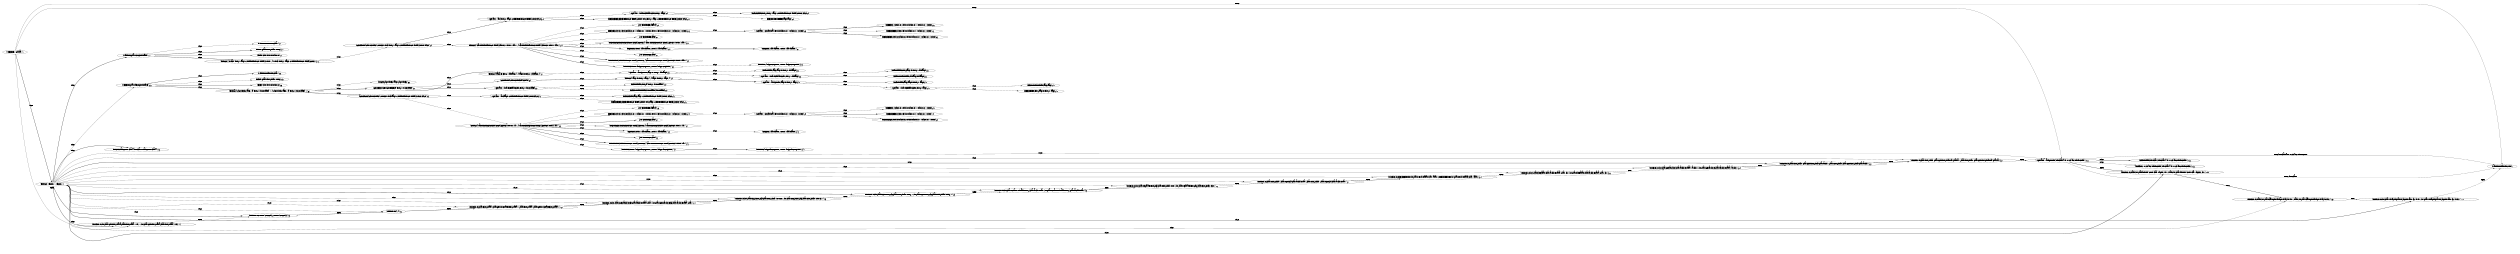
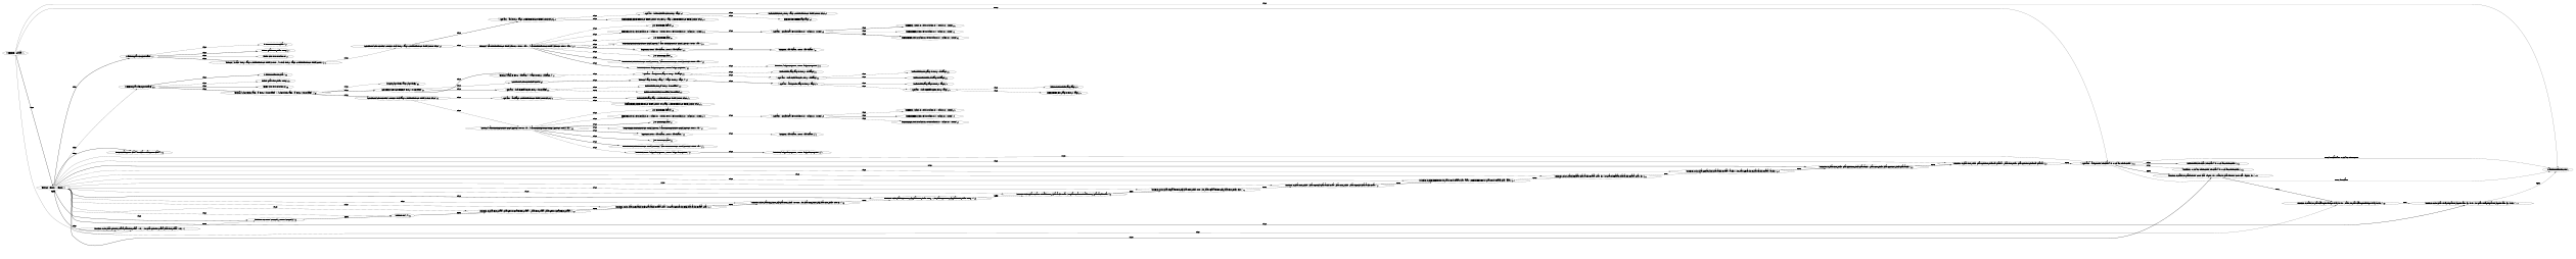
  digraph {
    rankdir=LR
    edge [style=solid]
    n1 [label=<(METHOD,&lt;global&gt;)<SUB>1</SUB>>]
    n2 [label=<(BLOCK,&lt;empty&gt;,&lt;empty&gt;)<SUB>1</SUB>>]
    n3 [label=<(UNKNOWN,int phar_get_entry_data(phar_entry_data **ret, ...,int phar_get_entry_data(phar_entry_data **ret, ...)<SUB>1</SUB>>]
    n4 [label=<(&lt;operator&gt;.assignment,hexChars[] = &quot;0123456789ABCDEF&quot;)<SUB>1038</SUB>>]
    n5 [label=<(METHOD_RETURN,ANY)<SUB>1</SUB>>]
    n6 [label=<(UNKNOWN,return SUCCESS;,return SUCCESS;)<SUB>155</SUB>>]
    n7 [label=<(UNKNOWN,},})<SUB>156</SUB>>]
    n8 [label=<(UNKNOWN,phar_entry_data *phar_get_or_create_entry_data(...,phar_entry_data *phar_get_or_create_entry_data(...)<SUB>162</SUB>>]
    n9 [label=<(UNKNOWN,int phar_open_archive_fp(phar_archive_data *pha...,int phar_open_archive_fp(phar_archive_data *pha...)<SUB>274</SUB>>]
    n10 [label=<(UNKNOWN,int phar_copy_entry_fp(phar_entry_info *source,...,int phar_copy_entry_fp(phar_entry_info *source,...)<SUB>295</SUB>>]
    n11 [label=<(UNKNOWN,int phar_open_entry_fp(phar_entry_info *entry, ...,int phar_open_entry_fp(phar_entry_info *entry, ...)<SUB>339</SUB>>]
    n12 [label=<(UNKNOWN,int phar_create_writeable_entry(phar_archive_da...,int phar_create_writeable_entry(phar_archive_da...)<SUB>455</SUB>>]
    n13 [label=<(UNKNOWN,int phar_separate_entry_fp(phar_entry_info *ent...,int phar_separate_entry_fp(phar_entry_info *ent...)<SUB>508</SUB>>]
    n14 [label=<(UNKNOWN,phar_entry_info * phar_open_jit(phar_archive_da...,phar_entry_info * phar_open_jit(phar_archive_da...)<SUB>557</SUB>>]
    n15 [label=<(UNKNOWN,PHP_PHAR_API int phar_resolve_alias(char *alias...,PHP_PHAR_API int phar_resolve_alias(char *alias...)<SUB>574</SUB>>]
    n16 [label=<(UNKNOWN,int phar_free_alias(phar_archive_data *phar, ch...,int phar_free_alias(phar_archive_data *phar, ch...)<SUB>586</SUB>>]
    n17 [label=<(UNKNOWN,int phar_get_archive(phar_archive_data **archiv...,int phar_get_archive(phar_archive_data **archiv...)<SUB>609</SUB>>]
    n18 [label=<(METHOD,phar_compress_filter)<SUB>117</SUB>>]
    n19 [label=<(METHOD,phar_decompress_filter)<SUB>833</SUB>>]
    n20 [label=<(UNKNOWN,phar_entry_info *phar_get_entry_info(phar_archi...,phar_entry_info *phar_get_entry_info(phar_archi...)<SUB>857</SUB>>]
    n21 [label=<(UNKNOWN,phar_entry_info *phar_get_entry_info_dir(phar_a...,phar_entry_info *phar_get_entry_info_dir(phar_a...)<SUB>867</SUB>>]
    n22 [label=<(LOCAL,static const char[] hexChars: static const char[])<SUB>1038</SUB>>]
    n23 [label=<(UNKNOWN,static int phar_hex_str(const char *digest, siz...,static int phar_hex_str(const char *digest, siz...)<SUB>1040</SUB>>]
    n24 [label=<(UNKNOWN,static int phar_call_openssl_signverify(int is_...,static int phar_call_openssl_signverify(int is_...)<SUB>1057</SUB>>]
    n25 [label=<(UNKNOWN,int phar_verify_signature(php_stream *fp, size_...,int phar_verify_signature(php_stream *fp, size_...)<SUB>1170</SUB>>]
    n26 [label=<(IDENTIFIER,hexChars,hexChars[] = &quot;0123456789ABCDEF&quot;)<SUB>1038</SUB>>]
    n27 [label=<(LITERAL,&quot;0123456789ABCDEF&quot;,hexChars[] = &quot;0123456789ABCDEF&quot;)<SUB>1038</SUB>>]
    n28 [label=<(PARAM,phar_entry_info * entry)<SUB>817</SUB>>]
    n29 [label=<(PARAM,int return_unknown)<SUB>817</SUB>>]
    n30 [label=<(BLOCK,{ 	switch (entry-&gt;flags &amp; PHAR_ENT_COMPRESSION_...,{ 	switch (entry-&gt;flags &amp; PHAR_ENT_COMPRESSION_...)<SUB>818</SUB>>]
    n31 [label=<(METHOD_RETURN,char*)<SUB>817</SUB>>]
    n32 [label=<(PARAM,phar_entry_info * entry)<SUB>833</SUB>>]
    n33 [label=<(PARAM,int return_unknown)<SUB>833</SUB>>]
    n34 [label=<(BLOCK,{ 	php_uint32 flags;  	if (entry-&gt;is_modified) ...,{ 	php_uint32 flags;  	if (entry-&gt;is_modified) ...)<SUB>834</SUB>>]
    n35 [label=<(METHOD_RETURN,char*)<SUB>833</SUB>>]
    n36 [label=<(CONTROL_STRUCTURE,SWITCH,switch(entry-&gt;flags &amp; PHAR_ENT_COMPRESSION_MASK))<SUB>819</SUB>>]
    n37 [label=<(&lt;operator&gt;.and,entry-&gt;flags &amp; PHAR_ENT_COMPRESSION_MASK)<SUB>819</SUB>>]
    n38 [label=<(BLOCK,{ 	case PHAR_ENT_COMPRESSED_GZ: 		return &quot;zlib....,{ 	case PHAR_ENT_COMPRESSED_GZ: 		return &quot;zlib....)<SUB>819</SUB>>]
    n39 [label=<(&lt;operator&gt;.indirectFieldAccess,entry-&gt;flags)<SUB>819</SUB>>]
    n40 [label=<(IDENTIFIER,PHAR_ENT_COMPRESSION_MASK,entry-&gt;flags &amp; PHAR_ENT_COMPRESSION_MASK)<SUB>819</SUB>>]
    n41 [label=<(JUMP_TARGET,case)<SUB>820</SUB>>]
    n42 [label=<(IDENTIFIER,PHAR_ENT_COMPRESSED_GZ,{ 	case PHAR_ENT_COMPRESSED_GZ: 		return &quot;zlib....)<SUB>820</SUB>>]
    n43 [label=<(RETURN,return &quot;zlib.deflate&quot;;,return &quot;zlib.deflate&quot;;)<SUB>821</SUB>>]
    n44 [label=<(JUMP_TARGET,case)<SUB>822</SUB>>]
    n45 [label=<(IDENTIFIER,PHAR_ENT_COMPRESSED_BZ2,{ 	case PHAR_ENT_COMPRESSED_GZ: 		return &quot;zlib....)<SUB>822</SUB>>]
    n46 [label=<(RETURN,return &quot;bzip2.compress&quot;;,return &quot;bzip2.compress&quot;;)<SUB>823</SUB>>]
    n47 [label=<(JUMP_TARGET,default)<SUB>824</SUB>>]
    n48 [label=<(RETURN,return return_unknown ? &quot;unknown&quot; : NULL;,return return_unknown ? &quot;unknown&quot; : NULL;)<SUB>825</SUB>>]
    n49 [label=<(IDENTIFIER,entry,entry-&gt;flags &amp; PHAR_ENT_COMPRESSION_MASK)<SUB>819</SUB>>]
    n50 [label=<(FIELD_IDENTIFIER,flags,flags)<SUB>819</SUB>>]
    n51 [label=<(LITERAL,&quot;zlib.deflate&quot;,return &quot;zlib.deflate&quot;;)<SUB>821</SUB>>]
    n52 [label=<(LITERAL,&quot;bzip2.compress&quot;,return &quot;bzip2.compress&quot;;)<SUB>823</SUB>>]
    n53 [label=<(&lt;operator&gt;.conditional,return_unknown ? &quot;unknown&quot; : NULL)<SUB>825</SUB>>]
    n54 [label=<(IDENTIFIER,return_unknown,return_unknown ? &quot;unknown&quot; : NULL)<SUB>825</SUB>>]
    n55 [label=<(LITERAL,&quot;unknown&quot;,return_unknown ? &quot;unknown&quot; : NULL)<SUB>825</SUB>>]
    n56 [label=<(IDENTIFIER,NULL,return_unknown ? &quot;unknown&quot; : NULL)<SUB>825</SUB>>]
    n57 [label=<(LOCAL,php_uint32 flags: php_uint32)<SUB>835</SUB>>]
    n58 [label=<(CONTROL_STRUCTURE,IF,if (entry-&gt;is_modified))<SUB>837</SUB>>]
    n59 [label=<(CONTROL_STRUCTURE,SWITCH,switch(flags &amp; PHAR_ENT_COMPRESSION_MASK))<SUB>843</SUB>>]
    n60 [label=<(&lt;operator&gt;.indirectFieldAccess,entry-&gt;is_modified)<SUB>837</SUB>>]
    n61 [label=<(BLOCK,{ 		flags = entry-&gt;old_flags; 	},{ 		flags = entry-&gt;old_flags; 	})<SUB>837</SUB>>]
    n62 [label=<(CONTROL_STRUCTURE,ELSE,else)<SUB>839</SUB>>]
    n63 [label=<(&lt;operator&gt;.and,flags &amp; PHAR_ENT_COMPRESSION_MASK)<SUB>843</SUB>>]
    n64 [label=<(BLOCK,{ 		case PHAR_ENT_COMPRESSED_GZ: 			return &quot;zli...,{ 		case PHAR_ENT_COMPRESSED_GZ: 			return &quot;zli...)<SUB>843</SUB>>]
    n65 [label=<(IDENTIFIER,entry,if (entry-&gt;is_modified))<SUB>837</SUB>>]
    n66 [label=<(FIELD_IDENTIFIER,is_modified,is_modified)<SUB>837</SUB>>]
    n67 [label=<(&lt;operator&gt;.assignment,flags = entry-&gt;old_flags)<SUB>838</SUB>>]
    n68 [label=<(BLOCK,{ 		flags = entry-&gt;flags; 	},{ 		flags = entry-&gt;flags; 	})<SUB>839</SUB>>]
    n69 [label=<(IDENTIFIER,flags,flags = entry-&gt;old_flags)<SUB>838</SUB>>]
    n70 [label=<(&lt;operator&gt;.indirectFieldAccess,entry-&gt;old_flags)<SUB>838</SUB>>]
    n71 [label=<(IDENTIFIER,entry,flags = entry-&gt;old_flags)<SUB>838</SUB>>]
    n72 [label=<(FIELD_IDENTIFIER,old_flags,old_flags)<SUB>838</SUB>>]
    n73 [label=<(&lt;operator&gt;.assignment,flags = entry-&gt;flags)<SUB>840</SUB>>]
    n74 [label=<(IDENTIFIER,flags,flags = entry-&gt;flags)<SUB>840</SUB>>]
    n75 [label=<(&lt;operator&gt;.indirectFieldAccess,entry-&gt;flags)<SUB>840</SUB>>]
    n76 [label=<(IDENTIFIER,entry,flags = entry-&gt;flags)<SUB>840</SUB>>]
    n77 [label=<(FIELD_IDENTIFIER,flags,flags)<SUB>840</SUB>>]
    n78 [label=<(IDENTIFIER,flags,flags &amp; PHAR_ENT_COMPRESSION_MASK)<SUB>843</SUB>>]
    n79 [label=<(IDENTIFIER,PHAR_ENT_COMPRESSION_MASK,flags &amp; PHAR_ENT_COMPRESSION_MASK)<SUB>843</SUB>>]
    n80 [label=<(JUMP_TARGET,case)<SUB>844</SUB>>]
    n81 [label=<(IDENTIFIER,PHAR_ENT_COMPRESSED_GZ,{ 		case PHAR_ENT_COMPRESSED_GZ: 			return &quot;zli...)<SUB>844</SUB>>]
    n82 [label=<(RETURN,return &quot;zlib.inflate&quot;;,return &quot;zlib.inflate&quot;;)<SUB>845</SUB>>]
    n83 [label=<(JUMP_TARGET,case)<SUB>846</SUB>>]
    n84 [label=<(IDENTIFIER,PHAR_ENT_COMPRESSED_BZ2,{ 		case PHAR_ENT_COMPRESSED_GZ: 			return &quot;zli...)<SUB>846</SUB>>]
    n85 [label=<(RETURN,return &quot;bzip2.decompress&quot;;,return &quot;bzip2.decompress&quot;;)<SUB>847</SUB>>]
    n86 [label=<(JUMP_TARGET,default)<SUB>848</SUB>>]
    n87 [label=<(RETURN,return return_unknown ? &quot;unknown&quot; : NULL;,return return_unknown ? &quot;unknown&quot; : NULL;)<SUB>849</SUB>>]
    n88 [label=<(LITERAL,&quot;zlib.inflate&quot;,return &quot;zlib.inflate&quot;;)<SUB>845</SUB>>]
    n89 [label=<(LITERAL,&quot;bzip2.decompress&quot;,return &quot;bzip2.decompress&quot;;)<SUB>847</SUB>>]
    n90 [label=<(&lt;operator&gt;.conditional,return_unknown ? &quot;unknown&quot; : NULL)<SUB>849</SUB>>]
    n91 [label=<(IDENTIFIER,return_unknown,return_unknown ? &quot;unknown&quot; : NULL)<SUB>849</SUB>>]
    n92 [label=<(LITERAL,&quot;unknown&quot;,return_unknown ? &quot;unknown&quot; : NULL)<SUB>849</SUB>>]
    n93 [label=<(IDENTIFIER,NULL,return_unknown ? &quot;unknown&quot; : NULL)<SUB>849</SUB>>]
    n1 -> n2 [label="AST: " style=bold]
    n1 -> n3 [label="CFG: "]
    n1 -> n4 [label="DDG: "]
-   n1 -> n5 [label="DDG: "]
+   n1 -> n5 [label="AST: "]
    n2 -> n3 [label="AST: " style=bold]
    n2 -> n4 [label="AST: "]
    n2 -> n6 [label="AST: " style=bold]
    n2 -> n7 [label="AST: "]
    n2 -> n8 [label="AST: "]
    n2 -> n9 [label="AST: "]
    n2 -> n10 [label="AST: "]
    n2 -> n11 [label="AST: " style=bold]
    n2 -> n12 [label="AST: "]
    n2 -> n13 [label="AST: "]
    n2 -> n14 [label="AST: "]
    n2 -> n15 [label="AST: "]
    n2 -> n16 [label="AST: "]
    n2 -> n17 [label="AST: "]
    n2 -> n18 [label="AST: " style=bold]
    n2 -> n19 [label="AST: "]
    n2 -> n20 [label="AST: " style=bold]
    n2 -> n21 [label="AST: "]
    n2 -> n22 [label="AST: " style=bold]
    n2 -> n23 [label="AST: " style=bold]
    n2 -> n24 [label="AST: "]
    n2 -> n25 [label="AST: " style=bold]
    n3 -> n6 [label="CFG: "]
    n4 -> n5 [label="DDG: hexChars"]
    n4 -> n5 [label="DDG: hexChars[] = &quot;0123456789ABCDEF&quot;"]
    n4 -> n23 [label="CFG: " style=bold]
    n4 -> n26 [label="AST: " style=bold]
    n4 -> n27 [label="AST: "]
    n6 -> n7 [label="CFG: " style=bold]
    n7 -> n8 [label="CFG: " style=bold]
    n8 -> n9 [label="CFG: " style=bold]
    n9 -> n10 [label="CFG: " style=bold]
    n10 -> n11 [label="CFG: "]
    n11 -> n12 [label="CFG: "]
    n12 -> n13 [label="CFG: " style=bold]
    n13 -> n14 [label="CFG: "]
    n14 -> n15 [label="CFG: " style=bold]
    n15 -> n16 [label="CFG: "]
    n16 -> n17 [label="CFG: "]
    n17 -> n20 [label="CFG: " style=bold]
    n18 -> n28 [label="AST: " style=bold]
    n18 -> n29 [label="AST: "]
    n18 -> n30 [label="AST: " style=bold]
    n18 -> n31 [label="AST: "]
    n19 -> n32 [label="AST: "]
    n19 -> n33 [label="AST: " style=bold]
    n19 -> n34 [label="AST: " style=bold]
    n19 -> n35 [label="AST: " style=bold]
    n20 -> n21 [label="CFG: " style=bold]
    n21 -> n4 [label="CFG: " style=bold]
    n23 -> n24 [label="CFG: " style=bold]
    n24 -> n25 [label="CFG: "]
    n25 -> n5 [label="CFG: "]
    n30 -> n36 [label="AST: "]
    n34 -> n57 [label="AST: "]
    n34 -> n58 [label="AST: " style=bold]
    n34 -> n59 [label="AST: " style=bold]
    n36 -> n37 [label="AST: " style=bold]
    n36 -> n38 [label="AST: "]
    n37 -> n39 [label="AST: "]
    n37 -> n40 [label="AST: " style=bold]
    n38 -> n41 [label="AST: "]
    n38 -> n42 [label="AST: "]
    n38 -> n43 [label="AST: " style=bold]
    n38 -> n44 [label="AST: "]
    n38 -> n45 [label="AST: " style=bold]
    n38 -> n46 [label="AST: " style=bold]
    n38 -> n47 [label="AST: "]
    n38 -> n48 [label="AST: "]
    n39 -> n49 [label="AST: " style=bold]
    n39 -> n50 [label="AST: "]
    n43 -> n51 [label="AST: " style=bold]
    n46 -> n52 [label="AST: "]
    n48 -> n53 [label="AST: " style=bold]
    n53 -> n54 [label="AST: " style=bold]
    n53 -> n55 [label="AST: " style=bold]
    n53 -> n56 [label="AST: "]
    n58 -> n60 [label="AST: " style=bold]
    n58 -> n61 [label="AST: " style=bold]
    n58 -> n62 [label="AST: "]
    n59 -> n63 [label="AST: "]
    n59 -> n64 [label="AST: "]
    n60 -> n65 [label="AST: "]
    n60 -> n66 [label="CFG: "]
    n61 -> n67 [label="AST: "]
    n62 -> n68 [label="AST: " style=bold]
    n63 -> n78 [label="AST: "]
    n63 -> n79 [label="AST: "]
    n64 -> n80 [label="AST: " style=bold]
    n64 -> n81 [label="AST: "]
    n64 -> n82 [label="AST: " style=bold]
    n64 -> n83 [label="AST: " style=bold]
    n64 -> n84 [label="AST: " style=bold]
    n64 -> n85 [label="AST: "]
    n64 -> n86 [label="AST: "]
    n64 -> n87 [label="AST: "]
    n67 -> n69 [label="AST: "]
    n67 -> n70 [label="AST: "]
    n68 -> n73 [label="AST: " style=bold]
    n70 -> n71 [label="AST: "]
    n70 -> n72 [label="AST: "]
    n73 -> n74 [label="AST: "]
    n73 -> n75 [label="AST: "]
    n75 -> n76 [label="AST: "]
    n75 -> n77 [label="AST: "]
    n82 -> n88 [label="AST: "]
    n85 -> n89 [label="AST: " style=bold]
    n87 -> n90 [label="AST: "]
    n90 -> n91 [label="AST: "]
    n90 -> n92 [label="AST: "]
    n90 -> n93 [label="AST: " style=bold]
  }
